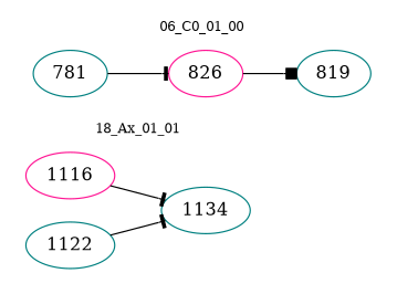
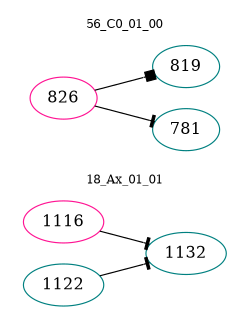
  digraph {
    rankdir=LR
    node [color=teal]
    edge [arrowhead=tee color=black]
    n1 [color=deeppink label=1116]
    n2 [label=1122]
-   n3 [label=1134]
+   n3 [label=1132]
    n4 [label=781]
    n5 [color=deeppink label=826]
    n6 [label=819]
    subgraph cluster_1 {
      color=white
      fontsize=10
      label="18_Ax_01_01"
      n1
      n2
      n3
    }
    subgraph cluster_2 {
      color=white
      fontsize=10
-     label="06_C0_01_00"
+     label="56_C0_01_00"
      n4
      n5
      n6
    }
    n1 -> n3
    n2 -> n3
-   n4 -> n5
+   n5 -> n4
    n5 -> n6 [arrowhead=box]
  }
